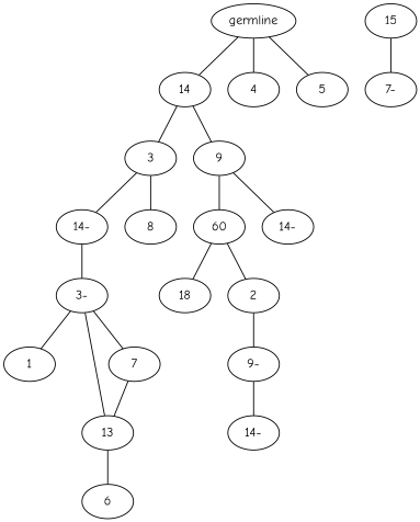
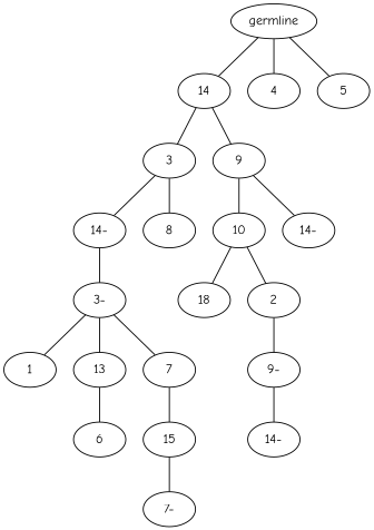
  graph {
    fontname="Comic Neue"
    node [fontname="Comic Neue"]
    edge [fontname="Comic Neue"]
    n1 [label=germline]
    n2 [label=14]
    n3 [label=4]
    n4 [label=5]
    n5 [label=3]
    n6 [label=9]
    n7 [label="14-"]
    n8 [label=8]
-   n9 [label=60]
+   n9 [label=10]
    n10 [label="14-"]
    n11 [label="3-"]
    n12 [label=1]
    n13 [label=13]
    n14 [label=7]
    n15 [label=6]
    n16 [label=15]
    n17 [label="7-"]
    n18 [label=18]
    n19 [label=2]
    n20 [label="9-"]
    n21 [label="14-"]
    n1 -- n2
    n1 -- n3
    n1 -- n4
    n2 -- n5
    n2 -- n6
    n5 -- n7
    n5 -- n8
    n6 -- n9
    n6 -- n10
    n7 -- n11
    n9 -- n18
    n9 -- n19
    n11 -- n12
    n11 -- n13
    n11 -- n14
    n13 -- n15
-   n14 -- n13
+   n14 -- n16
    n16 -- n17
    n19 -- n20
    n20 -- n21
  }
